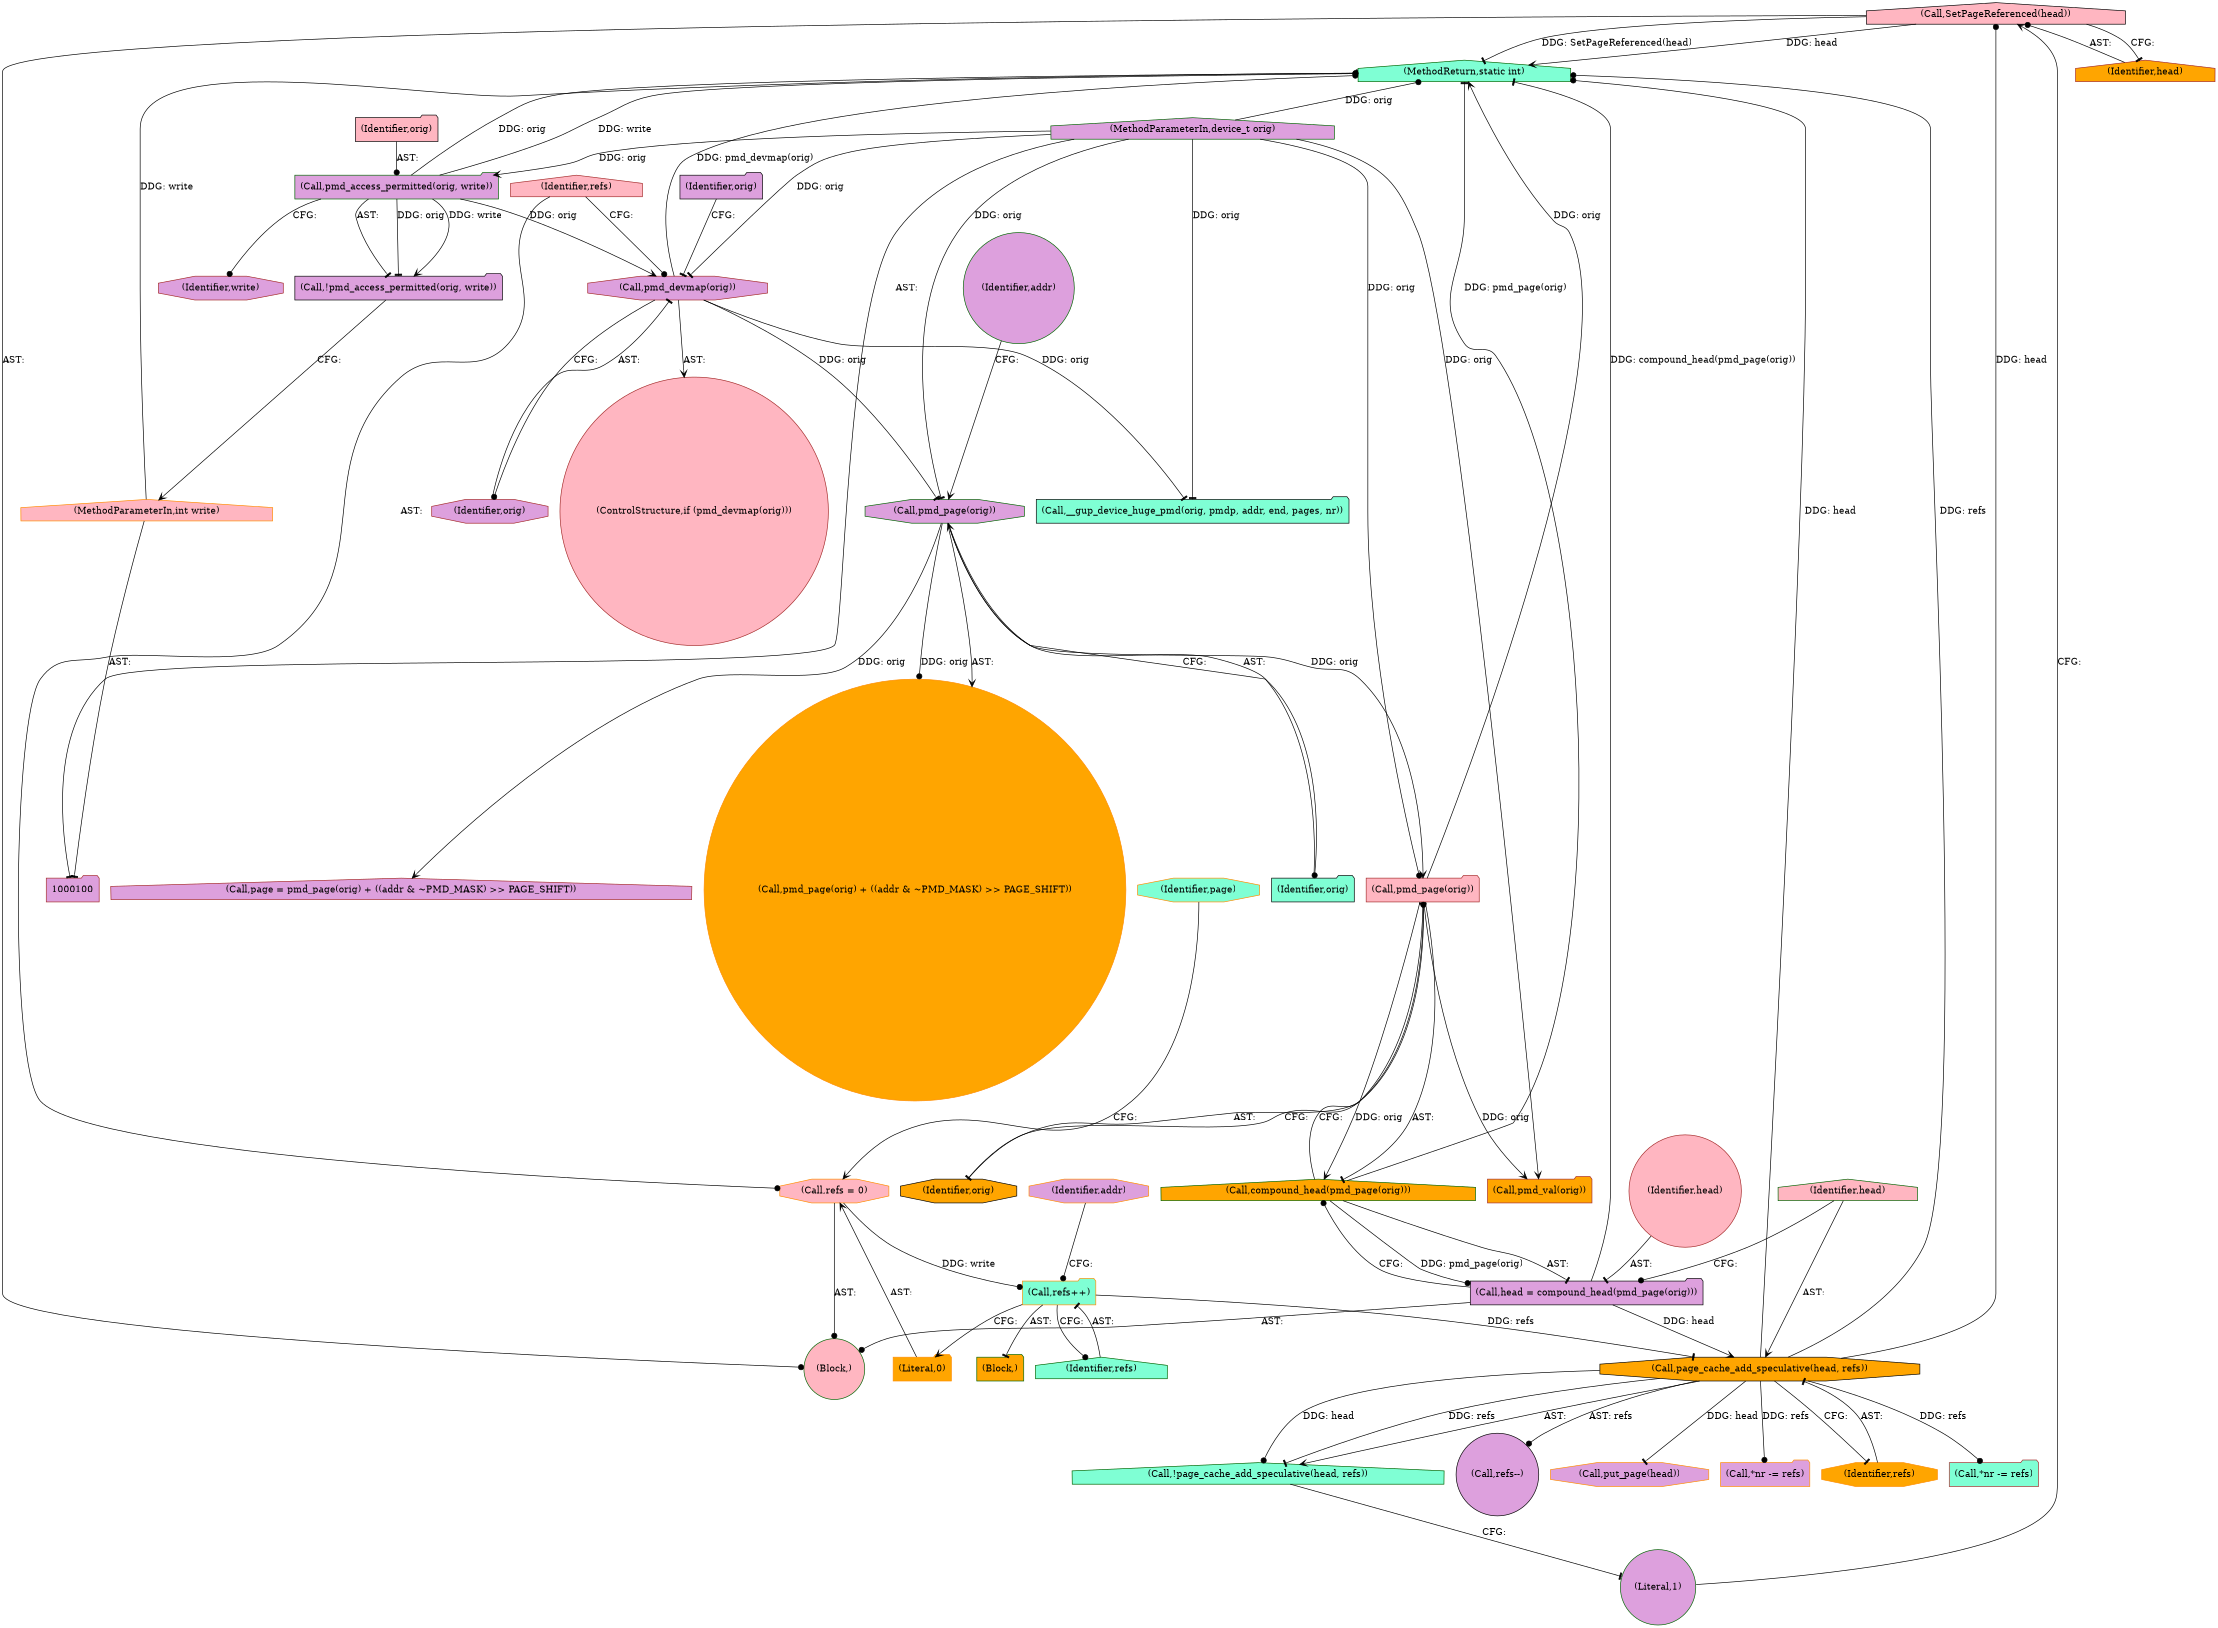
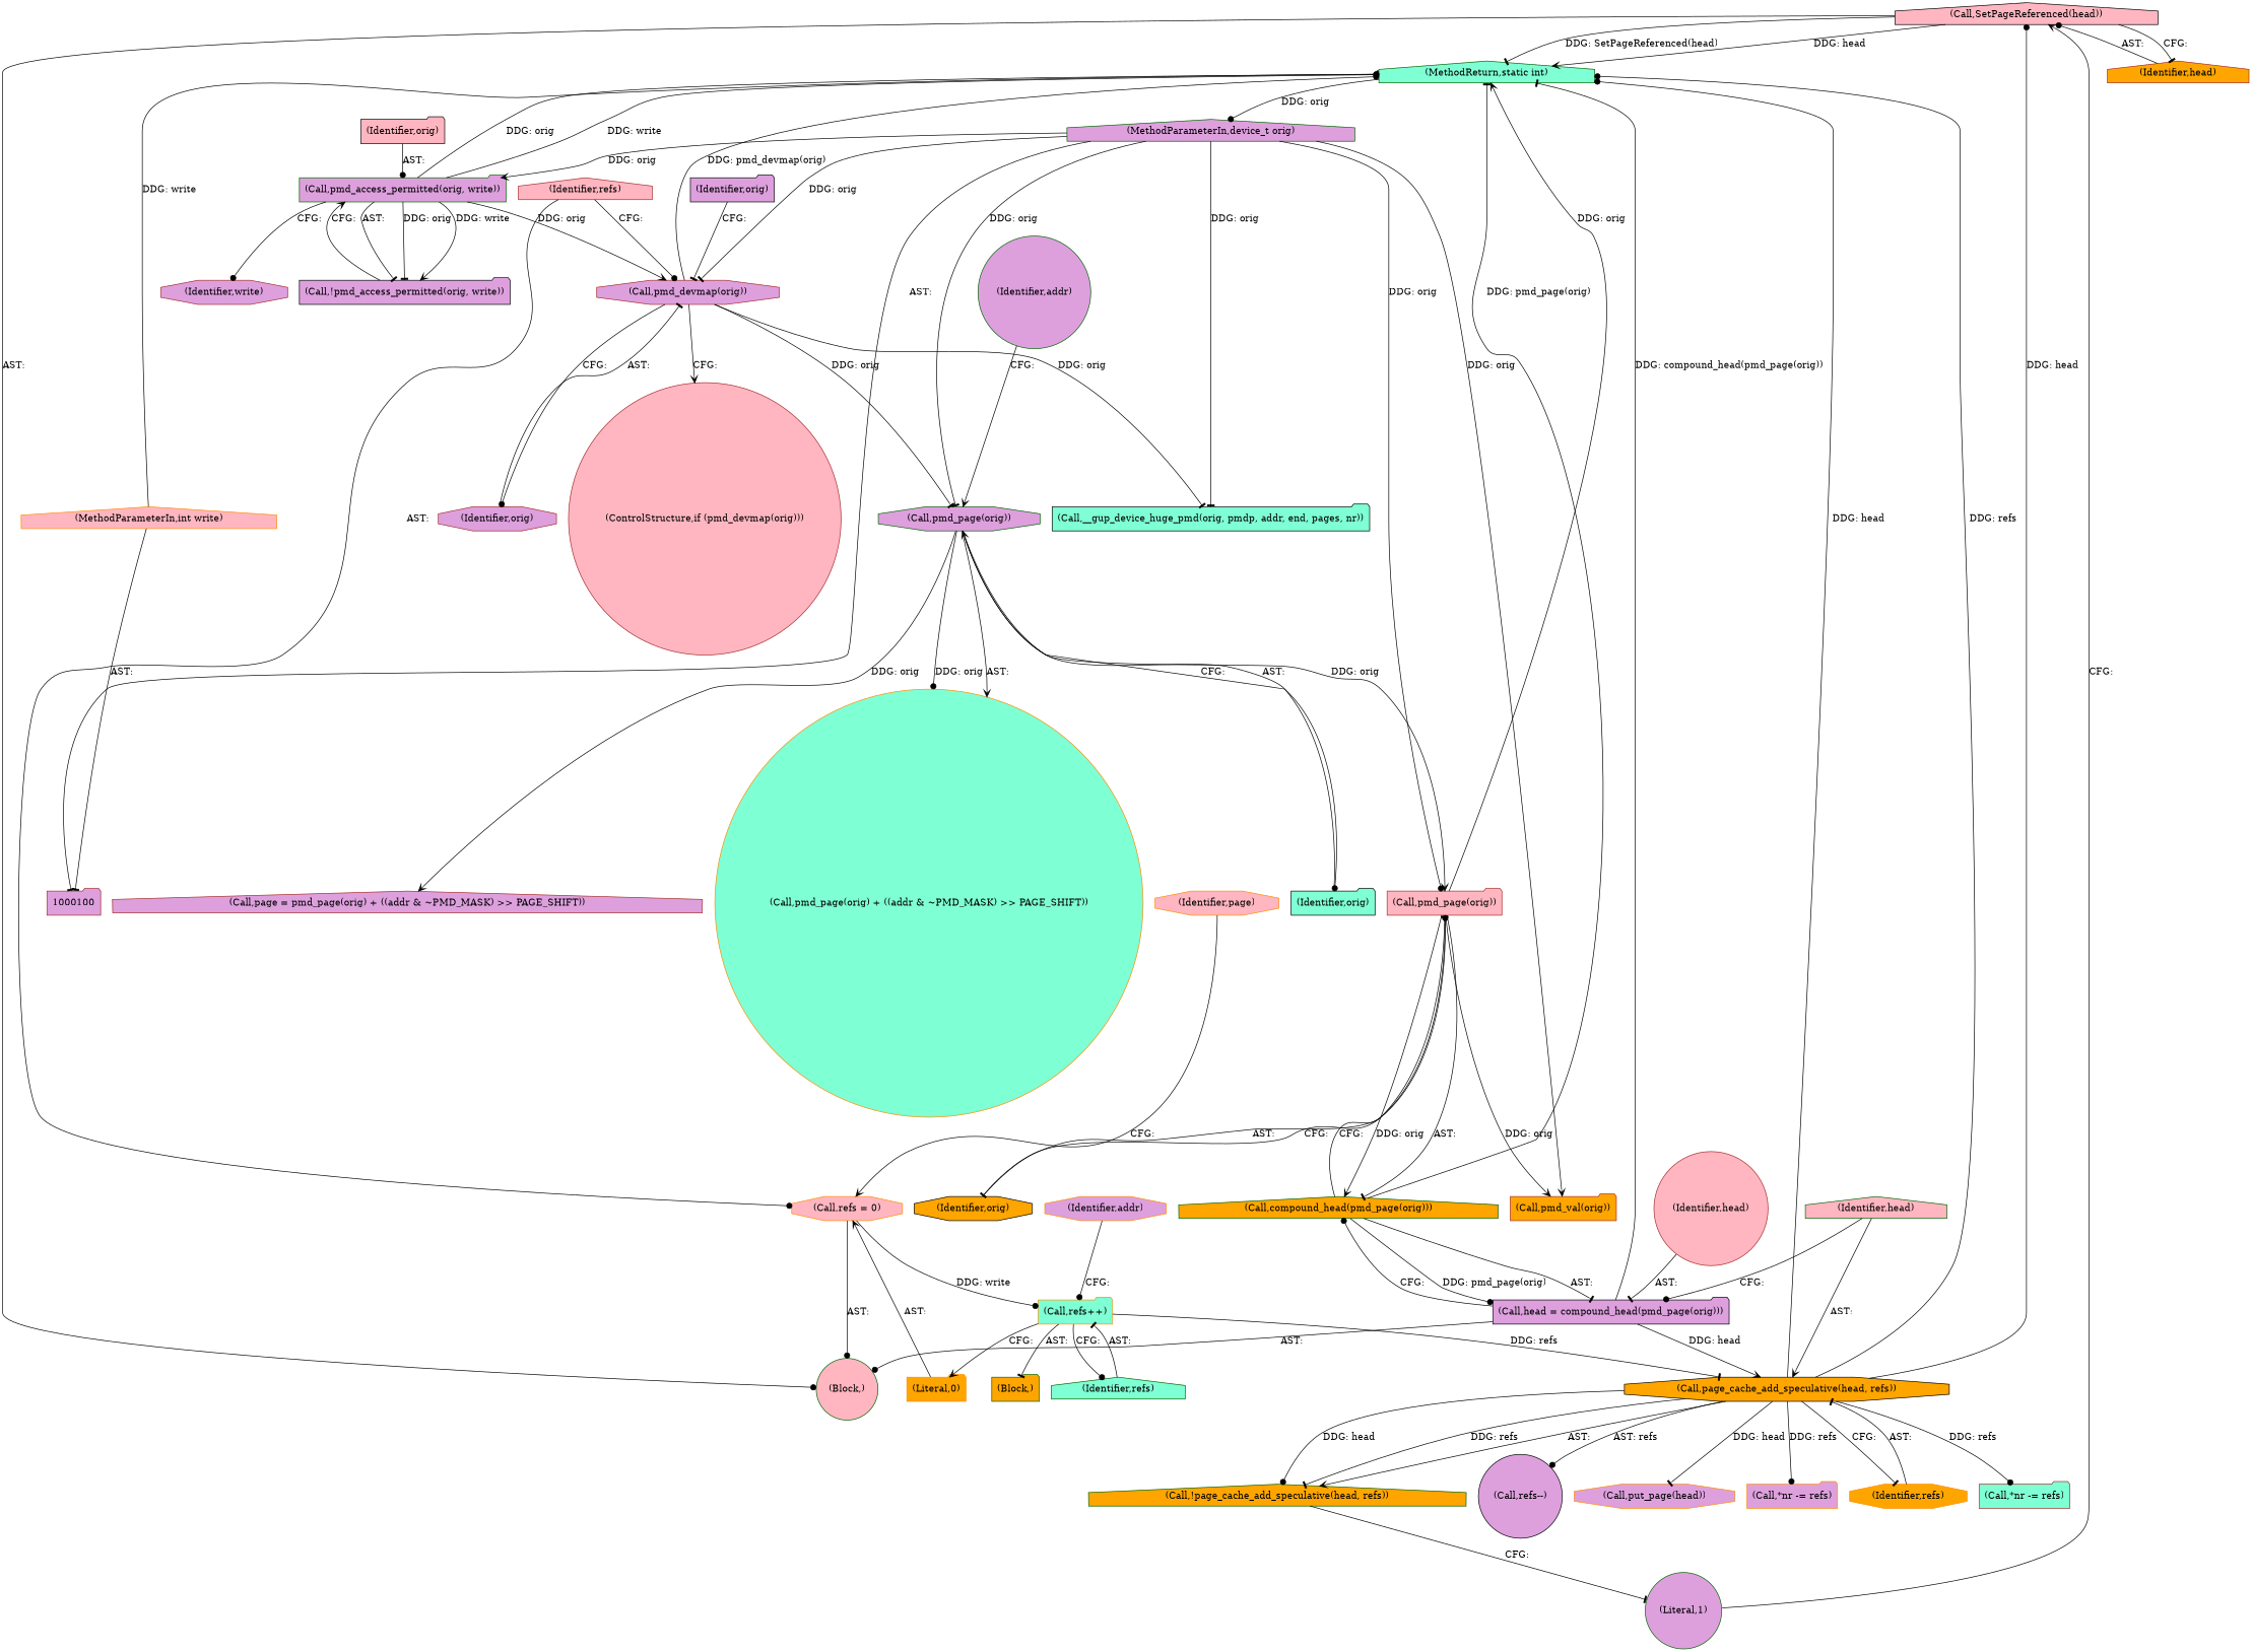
  digraph {
    node [color=darkgreen fillcolor=plum shape=folder style=filled]
    edge [arrowhead=dot]
    n1 [color=black fillcolor=lightpink label="(Call,SetPageReferenced(head))" shape=house]
    n2 [fillcolor=aquamarine label="(MethodReturn,static int)" shape=house]
    n3 [fillcolor=lightpink label="(Block,)" shape=circle]
    n4 [color=brown fillcolor=orange label="(Identifier,head)" shape=house]
    n5 [color=black fillcolor=orange label="(Call,page_cache_add_speculative(head, refs))" shape=octagon]
    n6 [color=black label="(Call,refs--)" shape=circle]
-   n7 [fillcolor=aquamarine label="(Call,!page_cache_add_speculative(head, refs))" shape=house]
+   n7 [fillcolor=orange label="(Call,!page_cache_add_speculative(head, refs))" shape=house]
    n8 [color=darkorange label="(Call,put_page(head))" shape=octagon]
    n9 [color=darkorange label="(Call,*nr -= refs)"]
    n10 [color=darkorange fillcolor=orange label="(Identifier,refs)" shape=octagon]
    n11 [color=brown fillcolor=aquamarine label="(Call,*nr -= refs)"]
    n12 [label="(Literal,1)" shape=circle]
    n13 [color=black label="(Call,head = compound_head(pmd_page(orig)))"]
    n14 [fillcolor=orange label="(Call,compound_head(pmd_page(orig)))" shape=house]
    n15 [color=brown fillcolor=lightpink label="(Call,pmd_page(orig))"]
    n16 [color=brown fillcolor=orange label="(Call,pmd_val(orig))"]
    n17 [color=black fillcolor=orange label="(Identifier,orig)" shape=octagon]
    n18 [label="(Call,pmd_page(orig))" shape=octagon]
    n19 [color=black fillcolor=aquamarine label="(Identifier,orig)"]
-   n20 [color=darkorange fillcolor=orange label="(Call,pmd_page(orig) + ((addr & ~PMD_MASK) >> PAGE_SHIFT))" shape=circle]
+   n20 [color=darkorange fillcolor=aquamarine label="(Call,pmd_page(orig) + ((addr & ~PMD_MASK) >> PAGE_SHIFT))" shape=circle]
    n21 [color=brown label="(Call,page = pmd_page(orig) + ((addr & ~PMD_MASK) >> PAGE_SHIFT))" shape=house]
    n22 [color=brown label="(Call,pmd_devmap(orig))" shape=octagon]
    n23 [color=brown label="(Identifier,orig)" shape=octagon]
    n24 [color=brown fillcolor=lightpink label="(ControlStructure,if (pmd_devmap(orig)))" shape=circle]
    n25 [color=black fillcolor=aquamarine label="(Call,__gup_device_huge_pmd(orig, pmdp, addr, end, pages, nr))"]
    n26 [label="(Call,pmd_access_permitted(orig, write))"]
    n27 [color=black label="(Call,!pmd_access_permitted(orig, write))"]
    n28 [color=brown label="(Identifier,write)" shape=octagon]
    n29 [label="(MethodParameterIn,device_t orig)" shape=house]
    1000100 [color=brown]
    n31 [color=darkorange fillcolor=lightpink label="(MethodParameterIn,int write)" shape=house]
    n32 [color=darkorange fillcolor=aquamarine label="(Call,refs++)"]
    n33 [fillcolor=aquamarine label="(Identifier,refs)" shape=house]
    n34 [fillcolor=orange label="(Block,)"]
    n35 [color=darkorange fillcolor=orange label="(Literal,0)"]
    n36 [color=darkorange fillcolor=lightpink label="(Call,refs = 0)" shape=octagon]
    n37 [color=darkorange label="(Identifier,addr)" shape=octagon]
    n38 [color=black label="(Identifier,orig)"]
    n39 [label="(Identifier,addr)" shape=circle]
    n40 [color=black fillcolor=lightpink label="(Identifier,orig)"]
    n41 [color=brown fillcolor=lightpink label="(Identifier,refs)" shape=house]
    n42 [color=brown fillcolor=lightpink label="(Identifier,head)" shape=circle]
    n43 [fillcolor=lightpink label="(Identifier,head)" shape=house]
-   n44 [color=darkorange fillcolor=aquamarine label="(Identifier,page)" shape=octagon]
+   n44 [color=darkorange fillcolor=lightpink label="(Identifier,page)" shape=octagon]
    n1 -> n2 [arrowhead=vee label="DDG: head"]
    n1 -> n2 [arrowhead=tee label="DDG: SetPageReferenced(head)"]
    n1 -> n3 [label="AST: "]
    n1 -> n4 [arrowhead=tee label="CFG: "]
    n4 -> n1 [label="AST: "]
    n5 -> n1 [label="DDG: head"]
    n5 -> n2 [label="DDG: head"]
    n5 -> n2 [label="DDG: refs"]
    n5 -> n6 [label="AST: refs"]
    n5 -> n7 [arrowhead=vee label="AST: "]
    n5 -> n7 [label="DDG: head"]
    n5 -> n7 [arrowhead=tee label="DDG: refs"]
    n5 -> n8 [arrowhead=tee label="DDG: head"]
    n5 -> n9 [label="DDG: refs"]
    n5 -> n10 [arrowhead=tee label="CFG: "]
    n5 -> n11 [label="DDG: refs"]
    n7 -> n12 [arrowhead=tee label="CFG: "]
    n10 -> n5 [arrowhead=tee label="AST: "]
    n12 -> n1 [arrowhead=vee label="CFG: "]
    n13 -> n2 [arrowhead=tee label="DDG: compound_head(pmd_page(orig))"]
    n13 -> n3 [label="AST: "]
    n13 -> n5 [arrowhead=vee label="DDG: head"]
    n13 -> n14 [label="CFG: "]
    n14 -> n2 [arrowhead=tee label="DDG: pmd_page(orig)"]
    n14 -> n13 [arrowhead=tee label="AST: "]
    n14 -> n13 [label="DDG: pmd_page(orig)"]
    n14 -> n15 [arrowhead=tee label="CFG: "]
    n15 -> n2 [arrowhead=vee label="DDG: orig"]
    n15 -> n14 [arrowhead=tee label="AST: "]
    n15 -> n14 [arrowhead=vee label="DDG: orig"]
    n15 -> n16 [arrowhead=vee label="DDG: orig"]
    n15 -> n17 [arrowhead=tee label="CFG: "]
    n17 -> n15 [label="AST: "]
    n18 -> n15 [arrowhead=vee label="DDG: orig"]
    n18 -> n19 [label="CFG: "]
    n18 -> n20 [arrowhead=vee label="AST: "]
    n18 -> n20 [label="DDG: orig"]
    n18 -> n21 [arrowhead=vee label="DDG: orig"]
    n19 -> n18 [arrowhead=vee label="AST: "]
    n22 -> n2 [label="DDG: pmd_devmap(orig)"]
    n22 -> n18 [arrowhead=tee label="DDG: orig"]
    n22 -> n23 [label="CFG: "]
-   n22 -> n24 [arrowhead=vee label="AST: "]
+   n22 -> n24 [arrowhead=vee label="CFG: "]
    n22 -> n25 [arrowhead=tee label="DDG: orig"]
    n23 -> n22 [arrowhead=tee label="AST: "]
    n26 -> n2 [label="DDG: orig"]
    n26 -> n2 [label="DDG: write"]
    n26 -> n22 [arrowhead=vee label="DDG: orig"]
    n26 -> n27 [arrowhead=tee label="AST: "]
    n26 -> n27 [arrowhead=tee label="DDG: orig"]
    n26 -> n27 [arrowhead=vee label="DDG: write"]
    n26 -> n28 [label="CFG: "]
-   n27 -> n31 [arrowhead=vee label="CFG: "]
-   n29 -> n2 [label="DDG: orig"]
+   n27 -> n26 [arrowhead=vee label="CFG: "]
+   n2 -> n29 [label="DDG: orig"]
    n29 -> n15 [label="DDG: orig"]
    n29 -> n16 [arrowhead=vee label="DDG: orig"]
    n29 -> n18 [arrowhead=tee label="DDG: orig"]
    n29 -> n22 [arrowhead=tee label="DDG: orig"]
    n29 -> n25 [arrowhead=tee label="DDG: orig"]
    n29 -> n26 [arrowhead=vee label="DDG: orig"]
    n29 -> 1000100 [arrowhead=tee label="AST: "]
    n31 -> n2 [arrowhead=tee label="DDG: write"]
    n31 -> 1000100 [arrowhead=tee label="AST: "]
    n32 -> n5 [arrowhead=tee label="DDG: refs"]
    n32 -> n33 [label="CFG: "]
    n32 -> n34 [arrowhead=tee label="AST: "]
    n32 -> n35 [arrowhead=vee label="CFG: "]
    n33 -> n32 [arrowhead=tee label="AST: "]
    n35 -> n36 [arrowhead=vee label="AST: "]
    n36 -> n3 [label="AST: "]
    n36 -> n32 [label="DDG: write"]
    n37 -> n32 [label="CFG: "]
    n38 -> n22 [arrowhead=tee label="CFG: "]
    n39 -> n18 [arrowhead=vee label="CFG: "]
    n40 -> n26 [label="AST: "]
    n41 -> n22 [label="CFG: "]
    n41 -> n36 [label="AST: "]
    n42 -> n13 [arrowhead=tee label="AST: "]
    n43 -> n5 [arrowhead=vee label="AST: "]
    n43 -> n13 [label="CFG: "]
    n44 -> n36 [arrowhead=vee label="CFG: "]
  }
